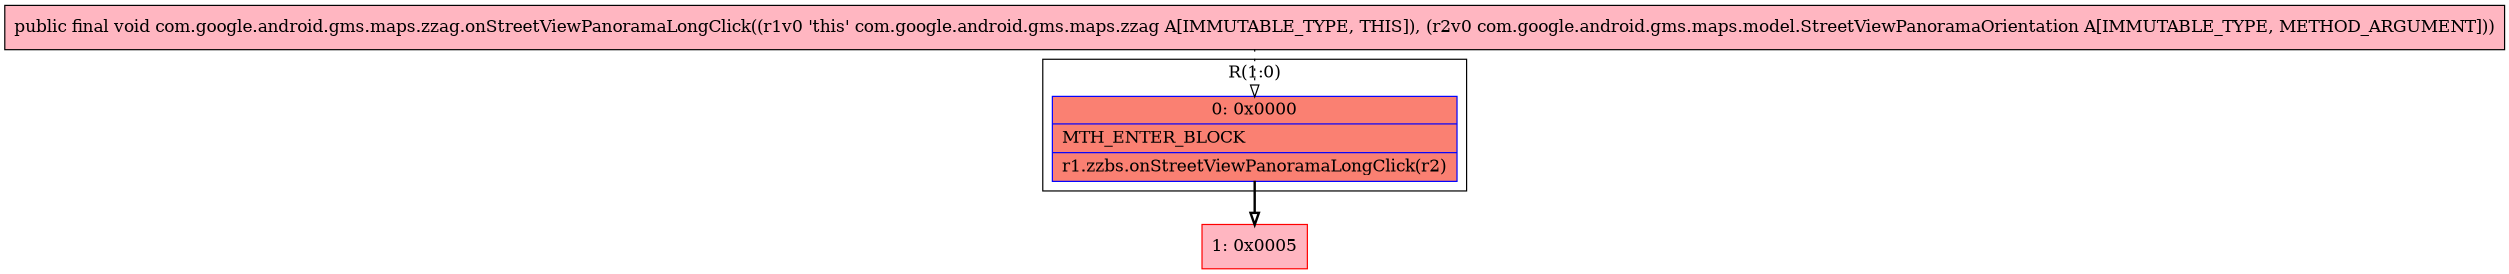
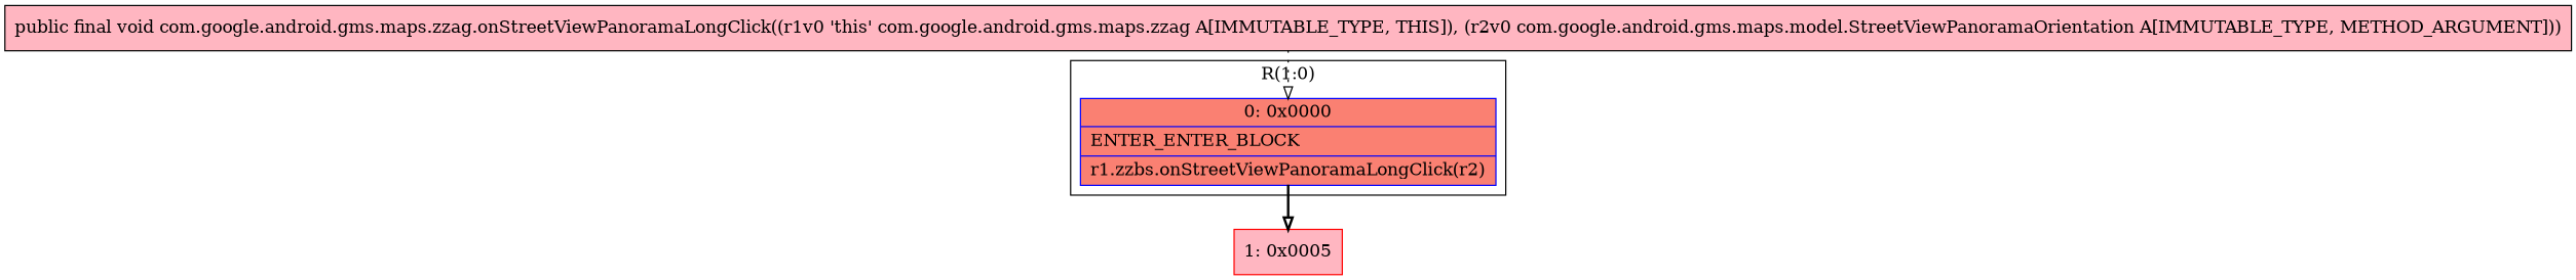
  digraph {
    node [shape=record style=filled fillcolor=lightpink]
    edge [arrowhead=onormal]
-   n1 [color=blue label="{0\:\ 0x0000|MTH_ENTER_BLOCK\l|r1.zzbs.onStreetViewPanoramaLongClick(r2)\l}" fillcolor=salmon]
+   n1 [color=blue label="{0\:\ 0x0000|ENTER_ENTER_BLOCK\l|r1.zzbs.onStreetViewPanoramaLongClick(r2)\l}" fillcolor=salmon]
    n2 [color=red label="{1\:\ 0x0005}"]
    n3 [label="{public final void com.google.android.gms.maps.zzag.onStreetViewPanoramaLongClick((r1v0 'this' com.google.android.gms.maps.zzag A[IMMUTABLE_TYPE, THIS]), (r2v0 com.google.android.gms.maps.model.StreetViewPanoramaOrientation A[IMMUTABLE_TYPE, METHOD_ARGUMENT])) }"]
    subgraph cluster_1 {
      label="R(1:0)"
      n1
    }
    n1 -> n2 [style=bold]
    n3 -> n1 [style=dotted]
  }
